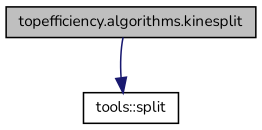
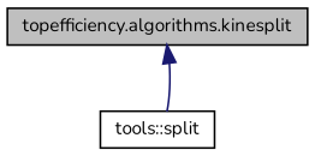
  digraph {
    rankdir=TB
    fontname=Nunito
    node [color=black fontname=Nunito fontsize=10 shape=record style=filled]
    n1 [fillcolor=grey75 fontcolor=black height=0.2 label="topefficiency.algorithms.kinesplit" width=0.4]
    n2 [fillcolor=white height=0.2 label="tools::split" width=0.4]
-   n1 -> n2 [color=midnightblue fontname=Nunito fontsize=10 labelfontname=Helvetica labelfontsize=10 style=solid]
+   n2 -> n1 [color=midnightblue fontname=Nunito fontsize=10 labelfontname=Helvetica labelfontsize=10 style=solid]
  }
